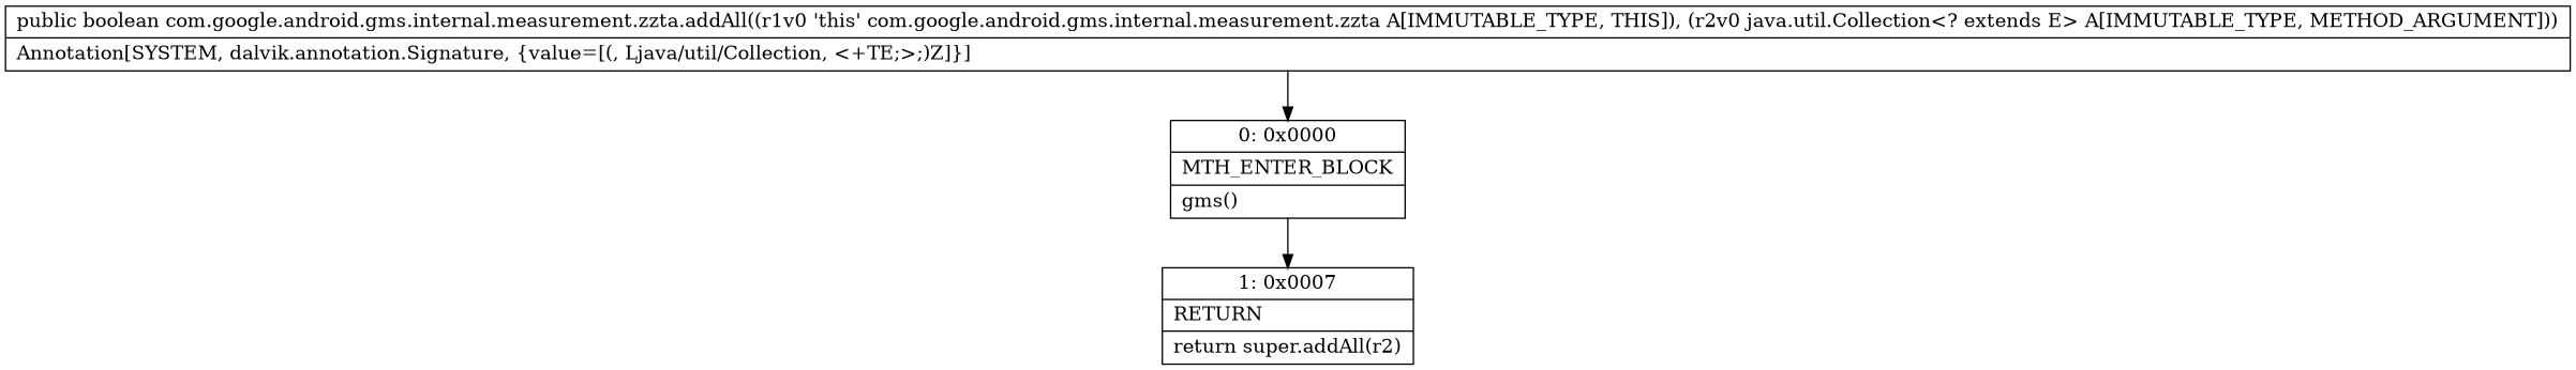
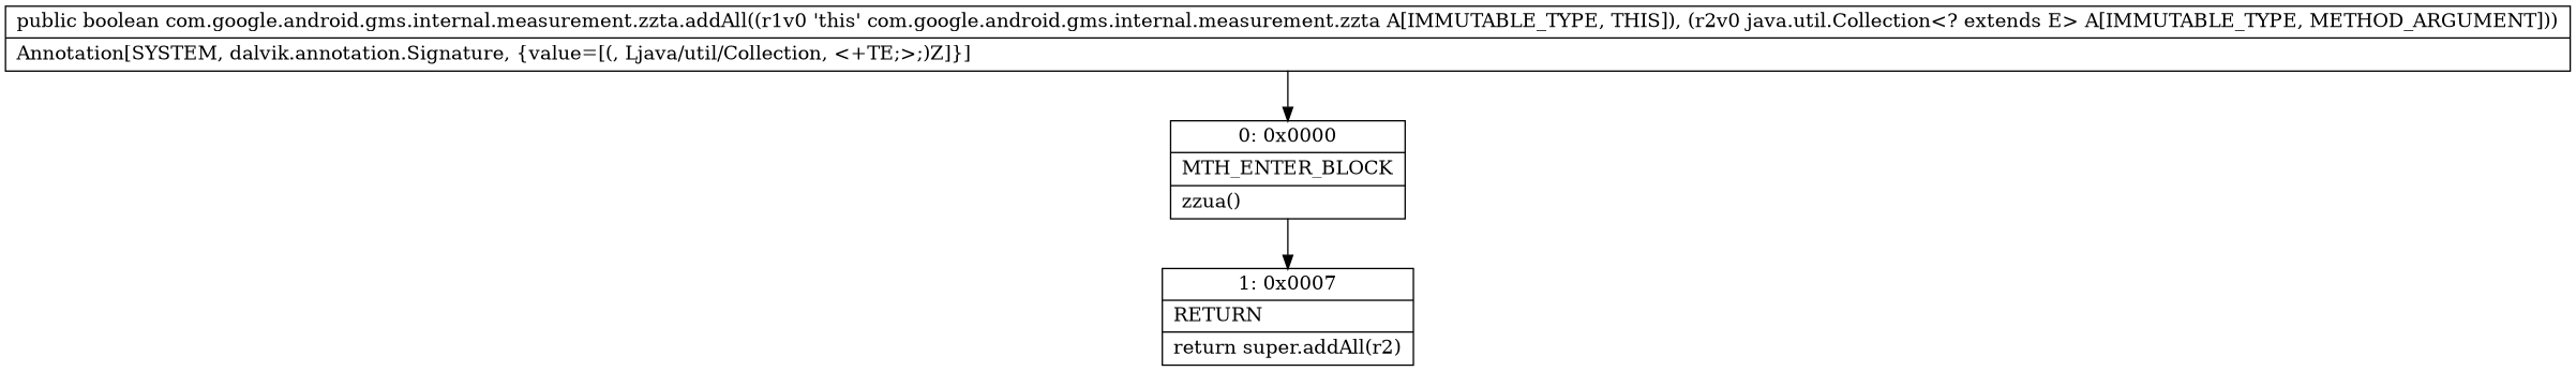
  digraph {
    node [shape=record]
-   n1 [label="{0\:\ 0x0000|MTH_ENTER_BLOCK\l|gms()\l}"]
+   n1 [label="{0\:\ 0x0000|MTH_ENTER_BLOCK\l|zzua()\l}"]
    n2 [label="{1\:\ 0x0007|RETURN\l|return super.addAll(r2)\l}"]
    n3 [label="{public boolean com.google.android.gms.internal.measurement.zzta.addAll((r1v0 'this' com.google.android.gms.internal.measurement.zzta A[IMMUTABLE_TYPE, THIS]), (r2v0 java.util.Collection\<? extends E\> A[IMMUTABLE_TYPE, METHOD_ARGUMENT]))  | Annotation[SYSTEM, dalvik.annotation.Signature, \{value=[(, Ljava\/util\/Collection, \<+TE;\>;)Z]\}]\l}"]
    n1 -> n2
    n3 -> n1
  }
